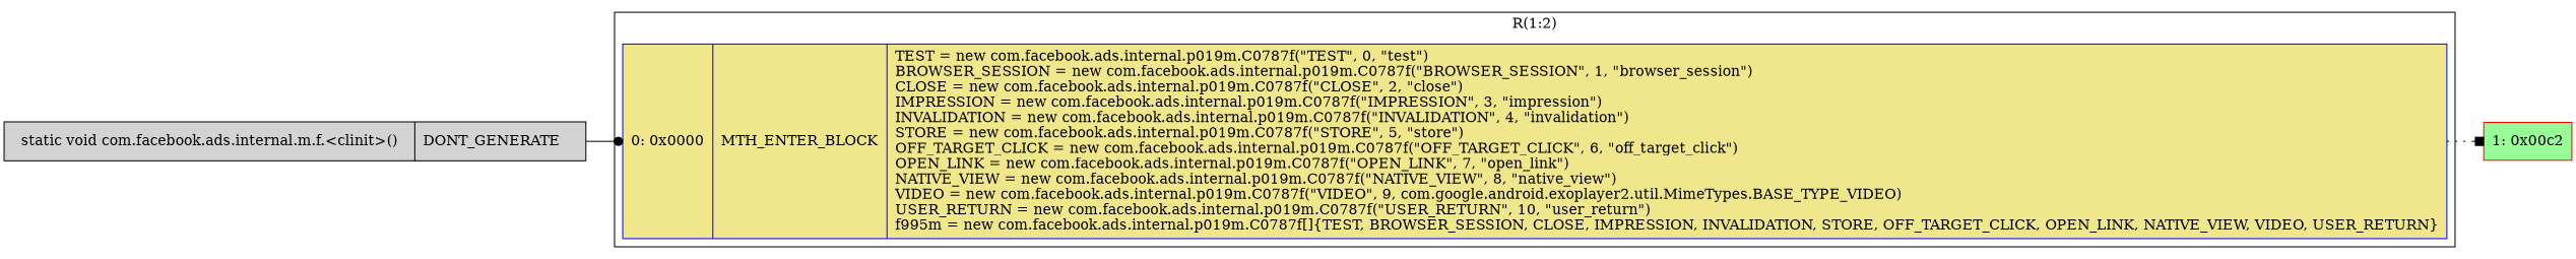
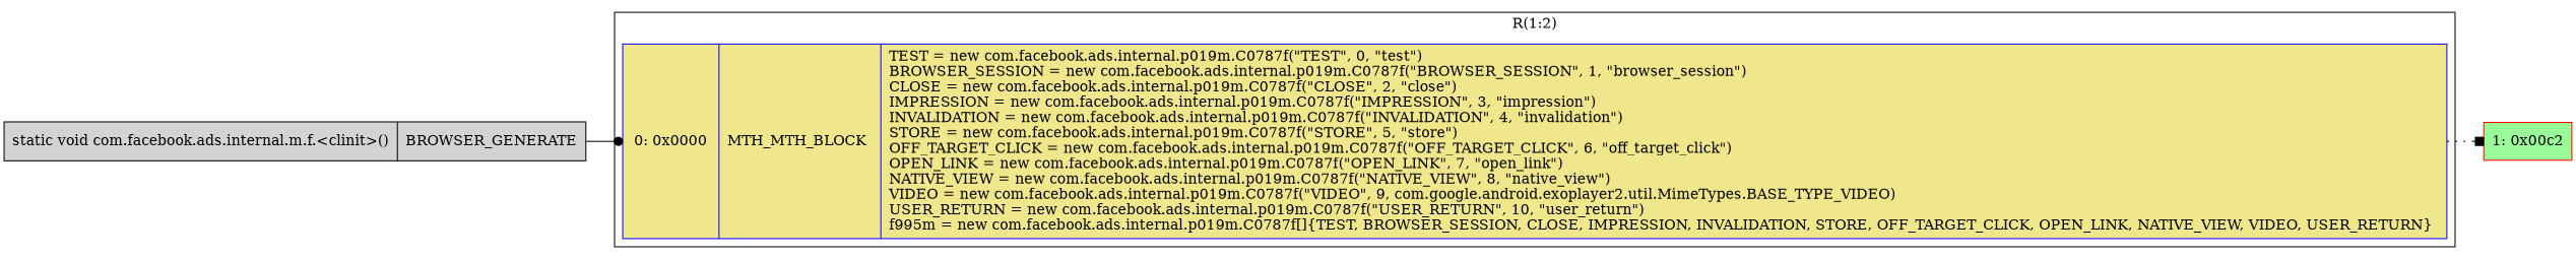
  digraph {
    fontname="DejaVu Serif"
    rankdir=LR
    node [fontname="DejaVu Serif" shape=record style=filled]
    edge [fontname="DejaVu Serif"]
-   n1 [color=blue fillcolor=khaki label="{0\:\ 0x0000|MTH_ENTER_BLOCK\l|TEST = new com.facebook.ads.internal.p019m.C0787f(\"TEST\", 0, \"test\")\lBROWSER_SESSION = new com.facebook.ads.internal.p019m.C0787f(\"BROWSER_SESSION\", 1, \"browser_session\")\lCLOSE = new com.facebook.ads.internal.p019m.C0787f(\"CLOSE\", 2, \"close\")\lIMPRESSION = new com.facebook.ads.internal.p019m.C0787f(\"IMPRESSION\", 3, \"impression\")\lINVALIDATION = new com.facebook.ads.internal.p019m.C0787f(\"INVALIDATION\", 4, \"invalidation\")\lSTORE = new com.facebook.ads.internal.p019m.C0787f(\"STORE\", 5, \"store\")\lOFF_TARGET_CLICK = new com.facebook.ads.internal.p019m.C0787f(\"OFF_TARGET_CLICK\", 6, \"off_target_click\")\lOPEN_LINK = new com.facebook.ads.internal.p019m.C0787f(\"OPEN_LINK\", 7, \"open_link\")\lNATIVE_VIEW = new com.facebook.ads.internal.p019m.C0787f(\"NATIVE_VIEW\", 8, \"native_view\")\lVIDEO = new com.facebook.ads.internal.p019m.C0787f(\"VIDEO\", 9, com.google.android.exoplayer2.util.MimeTypes.BASE_TYPE_VIDEO)\lUSER_RETURN = new com.facebook.ads.internal.p019m.C0787f(\"USER_RETURN\", 10, \"user_return\")\lf995m = new com.facebook.ads.internal.p019m.C0787f[]\{TEST, BROWSER_SESSION, CLOSE, IMPRESSION, INVALIDATION, STORE, OFF_TARGET_CLICK, OPEN_LINK, NATIVE_VIEW, VIDEO, USER_RETURN\}\l}"]
+   n1 [color=blue fillcolor=khaki label="{0\:\ 0x0000|MTH_MTH_BLOCK\l|TEST = new com.facebook.ads.internal.p019m.C0787f(\"TEST\", 0, \"test\")\lBROWSER_SESSION = new com.facebook.ads.internal.p019m.C0787f(\"BROWSER_SESSION\", 1, \"browser_session\")\lCLOSE = new com.facebook.ads.internal.p019m.C0787f(\"CLOSE\", 2, \"close\")\lIMPRESSION = new com.facebook.ads.internal.p019m.C0787f(\"IMPRESSION\", 3, \"impression\")\lINVALIDATION = new com.facebook.ads.internal.p019m.C0787f(\"INVALIDATION\", 4, \"invalidation\")\lSTORE = new com.facebook.ads.internal.p019m.C0787f(\"STORE\", 5, \"store\")\lOFF_TARGET_CLICK = new com.facebook.ads.internal.p019m.C0787f(\"OFF_TARGET_CLICK\", 6, \"off_target_click\")\lOPEN_LINK = new com.facebook.ads.internal.p019m.C0787f(\"OPEN_LINK\", 7, \"open_link\")\lNATIVE_VIEW = new com.facebook.ads.internal.p019m.C0787f(\"NATIVE_VIEW\", 8, \"native_view\")\lVIDEO = new com.facebook.ads.internal.p019m.C0787f(\"VIDEO\", 9, com.google.android.exoplayer2.util.MimeTypes.BASE_TYPE_VIDEO)\lUSER_RETURN = new com.facebook.ads.internal.p019m.C0787f(\"USER_RETURN\", 10, \"user_return\")\lf995m = new com.facebook.ads.internal.p019m.C0787f[]\{TEST, BROWSER_SESSION, CLOSE, IMPRESSION, INVALIDATION, STORE, OFF_TARGET_CLICK, OPEN_LINK, NATIVE_VIEW, VIDEO, USER_RETURN\}\l}"]
    n2 [color=red fillcolor=palegreen label="{1\:\ 0x00c2}"]
-   n3 [fillcolor=lightgrey label="{static void com.facebook.ads.internal.m.f.\<clinit\>()  | DONT_GENERATE\l}"]
+   n3 [fillcolor=lightgrey label="{static void com.facebook.ads.internal.m.f.\<clinit\>()  | BROWSER_GENERATE\l}"]
    subgraph cluster_1 {
      label="R(1:2)"
      n1
    }
    n1 -> n2 [arrowhead=box style=dotted]
    n3 -> n1 [arrowhead=dot style=solid]
  }
